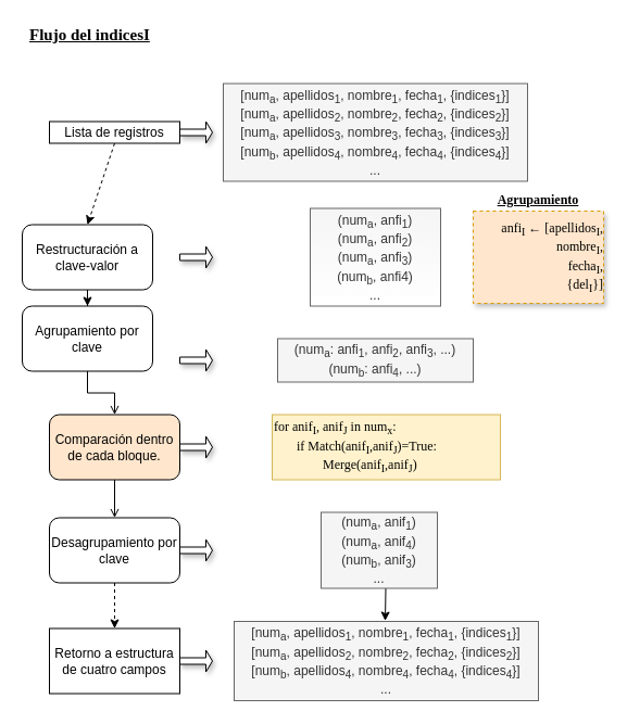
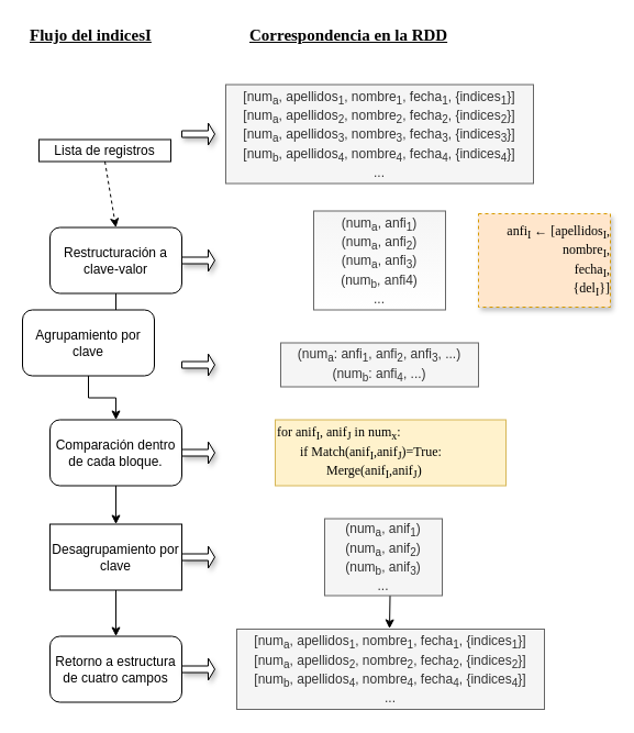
  <mxCell id="0" />
  <mxCell id="1" parent="0" />
  <mxCell id="2" value="" style="edgeStyle=orthogonalEdgeStyle;rounded=0;orthogonalLoop=1;jettySize=auto;html=1;fontFamily=Verdana;" edge="1" parent="1" source="3" target="6"><mxGeometry relative="1" as="geometry" /></mxCell>
- <mxCell id="3" value="&lt;div&gt;Restructuración a &lt;br&gt;&lt;/div&gt;&lt;div&gt;clave-valor&lt;/div&gt;" style="rounded=1;whiteSpace=wrap;html=1;" vertex="1" parent="1"><mxGeometry x="20" y="206.5" width="120" height="60" as="geometry" /></mxCell>
+ <mxCell id="3" value="&lt;div&gt;Restructuración a &lt;br&gt;&lt;/div&gt;&lt;div&gt;clave-valor&lt;/div&gt;" style="rounded=1;whiteSpace=wrap;html=1;" vertex="1" parent="1"><mxGeometry x="45" y="206.5" width="120" height="60" as="geometry" /></mxCell>
  <mxCell id="4" value="" style="endArrow=classic;html=1;exitX=0.5;exitY=1;exitDx=0;exitDy=0;entryX=0.5;entryY=0;entryDx=0;entryDy=0;dashed=1;" edge="1" parent="1" source="12" target="3"><mxGeometry width="50" height="50" relative="1" as="geometry"><mxPoint x="105" y="146.5" as="sourcePoint" /><mxPoint x="104.5" y="176.5" as="targetPoint" /></mxGeometry></mxCell>
- <mxCell id="5" value="" style="edgeStyle=orthogonalEdgeStyle;rounded=0;orthogonalLoop=1;jettySize=auto;html=1;fontFamily=Verdana;endArrow=open;" edge="1" parent="1" source="6" target="8"><mxGeometry relative="1" as="geometry" /></mxCell>
+ <mxCell id="5" value="" style="edgeStyle=orthogonalEdgeStyle;rounded=0;orthogonalLoop=1;jettySize=auto;html=1;fontFamily=Verdana;" edge="1" parent="1" source="6" target="8"><mxGeometry relative="1" as="geometry" /></mxCell>
  <mxCell id="6" value="Agrupamiento por clave" style="rounded=1;whiteSpace=wrap;html=1;" vertex="1" parent="1"><mxGeometry x="20" y="281.5" width="120" height="60" as="geometry" /></mxCell>
- <mxCell id="7" value="" style="edgeStyle=orthogonalEdgeStyle;rounded=0;orthogonalLoop=1;jettySize=auto;html=1;fontFamily=Verdana;endArrow=open;" edge="1" parent="1" source="8" target="10"><mxGeometry relative="1" as="geometry" /></mxCell>
- <mxCell id="8" value="&lt;div&gt;Comparación dentro de cada bloque.&lt;/div&gt;" style="rounded=1;whiteSpace=wrap;html=1;fillColor=#ffe6cc;" vertex="1" parent="1"><mxGeometry x="45" y="381.5" width="120" height="60" as="geometry" /></mxCell>
- <mxCell id="9" value="" style="edgeStyle=orthogonalEdgeStyle;rounded=0;orthogonalLoop=1;jettySize=auto;html=1;fontFamily=Verdana;dashed=1;" edge="1" parent="1" source="10" target="11"><mxGeometry relative="1" as="geometry" /></mxCell>
- <mxCell id="10" value="&lt;div&gt;Desagrupamiento por clave&lt;/div&gt;" style="rounded=1;whiteSpace=wrap;html=1;" vertex="1" parent="1"><mxGeometry x="45" y="476.5" width="120" height="60" as="geometry" /></mxCell>
- <mxCell id="11" value="Retorno a estructura de cuatro campos" style="whiteSpace=wrap;html=1;rounded=0;" vertex="1" parent="1"><mxGeometry x="45" y="578.5" width="120" height="60" as="geometry" /></mxCell>
- <mxCell id="12" value="Lista de registros" style="text;html=1;strokeColor=#000000;fillColor=none;align=center;verticalAlign=middle;whiteSpace=wrap;rounded=0;" vertex="1" parent="1"><mxGeometry x="45" y="111.5" width="120" height="20" as="geometry" /></mxCell>
+ <mxCell id="7" value="" style="edgeStyle=orthogonalEdgeStyle;rounded=0;orthogonalLoop=1;jettySize=auto;html=1;fontFamily=Verdana;" edge="1" parent="1" source="8" target="10"><mxGeometry relative="1" as="geometry" /></mxCell>
+ <mxCell id="8" value="&lt;div&gt;Comparación dentro de cada bloque.&lt;/div&gt;" style="rounded=1;whiteSpace=wrap;html=1;" vertex="1" parent="1"><mxGeometry x="45" y="381.5" width="120" height="60" as="geometry" /></mxCell>
+ <mxCell id="9" value="" style="edgeStyle=orthogonalEdgeStyle;rounded=0;orthogonalLoop=1;jettySize=auto;html=1;fontFamily=Verdana;" edge="1" parent="1" source="10" target="11"><mxGeometry relative="1" as="geometry" /></mxCell>
+ <mxCell id="10" value="&lt;div&gt;Desagrupamiento por clave&lt;/div&gt;" style="whiteSpace=wrap;html=1;rounded=0;" vertex="1" parent="1"><mxGeometry x="45" y="476.5" width="120" height="60" as="geometry" /></mxCell>
+ <mxCell id="11" value="Retorno a estructura de cuatro campos" style="rounded=1;whiteSpace=wrap;html=1;" vertex="1" parent="1"><mxGeometry x="45" y="578.5" width="120" height="60" as="geometry" /></mxCell>
+ <mxCell id="12" value="Lista de registros" style="text;html=1;strokeColor=#000000;fillColor=none;align=center;verticalAlign=middle;whiteSpace=wrap;rounded=0;" vertex="1" parent="1"><mxGeometry x="35" y="126.5" width="120" height="20" as="geometry" /></mxCell>
  <mxCell id="13" value="&lt;div&gt;(num&lt;sub&gt;a&lt;/sub&gt;: anfi&lt;sub&gt;1&lt;/sub&gt;, anfi&lt;sub&gt;2&lt;/sub&gt;, anfi&lt;sub&gt;3&lt;/sub&gt;, ...)&lt;/div&gt;&lt;div&gt;(num&lt;sub&gt;b&lt;/sub&gt;: anfi&lt;sub&gt;4&lt;/sub&gt;, ...)&lt;/div&gt;" style="rounded=0;whiteSpace=wrap;html=1;fillColor=#f5f5f5;strokeColor=#666666;fontColor=#333333;" vertex="1" parent="1"><mxGeometry x="255" y="311.5" width="180" height="40" as="geometry" /></mxCell>
  <mxCell id="14" value="&lt;div&gt;&lt;font face=&quot;Garamond&quot;&gt;for anif&lt;sub&gt;I&lt;/sub&gt;, anif&lt;sub&gt;J&lt;/sub&gt; in num&lt;sub&gt;x&lt;/sub&gt;:&lt;/font&gt;&lt;/div&gt;&lt;div&gt;&lt;font face=&quot;Garamond&quot;&gt;&amp;nbsp;&amp;nbsp;&amp;nbsp;&amp;nbsp;&amp;nbsp;&amp;nbsp; if Match(anif&lt;sub&gt;I&lt;/sub&gt;,anif&lt;sub&gt;J&lt;/sub&gt;)=True: &lt;span&gt;&lt;span&gt;&lt;br&gt;&lt;/span&gt;&lt;/span&gt;&lt;/font&gt;&lt;/div&gt;&lt;div&gt;&lt;font face=&quot;Garamond&quot;&gt;&lt;span&gt;&lt;span&gt;&amp;nbsp;&amp;nbsp;&amp;nbsp;&amp;nbsp;&amp;nbsp;&amp;nbsp;&amp;nbsp;&amp;nbsp;&amp;nbsp;&amp;nbsp;&amp;nbsp;&amp;nbsp;&amp;nbsp;&amp;nbsp; Merge(anif&lt;sub&gt;I&lt;/sub&gt;,anif&lt;sub&gt;J&lt;/sub&gt;)&lt;/span&gt;&lt;/span&gt;&lt;/font&gt;&lt;/div&gt;" style="rounded=0;whiteSpace=wrap;html=1;fontFamily=Verdana;align=left;fillColor=#fff2cc;strokeColor=#d6b656;" vertex="1" parent="1"><mxGeometry x="250" y="381.5" width="210" height="60" as="geometry" /></mxCell>
  <mxCell id="15" value="" style="endArrow=classic;html=1;" edge="1" parent="1"><mxGeometry width="50" height="50" relative="1" as="geometry"><mxPoint x="354.5" y="541.5" as="sourcePoint" /><mxPoint x="354" y="571.5" as="targetPoint" /></mxGeometry></mxCell>
  <mxCell id="16" value="&lt;div&gt;(num&lt;sub&gt;a&lt;/sub&gt;, anfi&lt;sub&gt;1&lt;/sub&gt;)&lt;/div&gt;&lt;div&gt;&lt;div&gt;(num&lt;sub&gt;a&lt;/sub&gt;, anfi&lt;sub&gt;2&lt;/sub&gt;)&lt;/div&gt;&lt;div&gt;&lt;div&gt;(num&lt;sub&gt;a&lt;/sub&gt;, anfi&lt;sub&gt;3&lt;/sub&gt;)&lt;/div&gt;&lt;div&gt;&lt;div&gt;(num&lt;sub&gt;b&lt;/sub&gt;, anfi4)&lt;/div&gt;&lt;/div&gt;&lt;/div&gt;&lt;/div&gt;&lt;div&gt;...&lt;br&gt;&lt;/div&gt;" style="rounded=0;whiteSpace=wrap;html=1;fillColor=#f5f5f5;strokeColor=#666666;fontColor=#333333;gradientColor=#ffffff;" vertex="1" parent="1"><mxGeometry x="285" y="191.5" width="120" height="90" as="geometry" /></mxCell>
- <mxCell id="17" value="&lt;div&gt;(num&lt;sub&gt;a&lt;/sub&gt;, anif&lt;sub&gt;1&lt;/sub&gt;)&lt;/div&gt;&lt;div&gt;(num&lt;sub&gt;a&lt;/sub&gt;, anif&lt;sub&gt;4&lt;/sub&gt;)&lt;/div&gt;&lt;div&gt;(num&lt;sub&gt;b&lt;/sub&gt;, anif&lt;sub&gt;3&lt;/sub&gt;)&lt;/div&gt;&lt;div&gt;...&lt;br&gt;&lt;/div&gt;" style="rounded=0;whiteSpace=wrap;html=1;fillColor=#f5f5f5;strokeColor=#666666;fontColor=#333333;" vertex="1" parent="1"><mxGeometry x="295" y="471.5" width="107" height="70" as="geometry" /></mxCell>
+ <mxCell id="17" value="&lt;div&gt;(num&lt;sub&gt;a&lt;/sub&gt;, anif&lt;sub&gt;1&lt;/sub&gt;)&lt;/div&gt;&lt;div&gt;(num&lt;sub&gt;a&lt;/sub&gt;, anif&lt;sub&gt;2&lt;/sub&gt;)&lt;/div&gt;&lt;div&gt;(num&lt;sub&gt;b&lt;/sub&gt;, anif&lt;sub&gt;3&lt;/sub&gt;)&lt;/div&gt;&lt;div&gt;...&lt;br&gt;&lt;/div&gt;" style="rounded=0;whiteSpace=wrap;html=1;fillColor=#f5f5f5;strokeColor=#666666;fontColor=#333333;" vertex="1" parent="1"><mxGeometry x="295" y="471.5" width="107" height="70" as="geometry" /></mxCell>
  <mxCell id="18" value="&lt;div&gt;[num&lt;sub&gt;a&lt;/sub&gt;, apellidos&lt;sub&gt;1&lt;/sub&gt;, nombre&lt;sub&gt;1&lt;/sub&gt;, fecha&lt;sub&gt;1&lt;/sub&gt;, {indices&lt;sub&gt;1&lt;/sub&gt;}]&lt;/div&gt;&lt;div&gt;&lt;div&gt;[num&lt;sub&gt;a&lt;/sub&gt;, apellidos&lt;sub&gt;2&lt;/sub&gt;, nombre&lt;sub&gt;2&lt;/sub&gt;, fecha&lt;sub&gt;2&lt;/sub&gt;, {indices&lt;sub&gt;2&lt;/sub&gt;}]&lt;/div&gt;&lt;div&gt;&lt;div&gt;[num&lt;sub&gt;a&lt;/sub&gt;, apellidos&lt;sub&gt;3&lt;/sub&gt;, nombre&lt;sub&gt;3&lt;/sub&gt;, fecha&lt;sub&gt;3&lt;/sub&gt;, {indices&lt;sub&gt;3&lt;/sub&gt;}]&lt;/div&gt;&lt;div&gt;[num&lt;sub&gt;b&lt;/sub&gt;, apellidos&lt;sub&gt;4&lt;/sub&gt;, nombre&lt;sub&gt;4&lt;/sub&gt;, fecha&lt;sub&gt;4&lt;/sub&gt;, {indices&lt;sub&gt;4&lt;/sub&gt;}]&lt;/div&gt;&lt;div&gt;...&lt;br&gt;&lt;/div&gt;&lt;/div&gt;&lt;/div&gt;" style="text;html=1;strokeColor=#666666;fillColor=#f5f5f5;align=center;verticalAlign=middle;whiteSpace=wrap;rounded=0;fontColor=#333333;" vertex="1" parent="1"><mxGeometry x="205" y="76.5" width="280" height="90" as="geometry" /></mxCell>
  <mxCell id="19" value="&lt;div align=&quot;right&quot;&gt;anfi&lt;sub&gt;I&lt;/sub&gt; ← [apellidos&lt;sub&gt;I&lt;/sub&gt;, nombre&lt;sub&gt;I&lt;/sub&gt;, &lt;br&gt;&lt;/div&gt;&lt;div align=&quot;right&quot;&gt;fecha&lt;sub&gt;I&lt;/sub&gt;,&lt;/div&gt;&lt;div align=&quot;right&quot;&gt; {del&lt;sub&gt;I&lt;/sub&gt;}]&lt;/div&gt;" style="rounded=0;whiteSpace=wrap;html=1;fontFamily=Verdana;align=left;fillColor=#ffe6cc;strokeColor=#d79b00;dashed=1;gradientColor=none;shadow=1;comic=0;glass=0;" vertex="1" parent="1"><mxGeometry x="435" y="194" width="120" height="85" as="geometry" /></mxCell>
  <mxCell id="20" value="" style="shape=singleArrow;whiteSpace=wrap;html=1;shadow=1;glass=0;comic=0;gradientColor=none;fontFamily=Verdana;align=left;" vertex="1" parent="1"><mxGeometry x="165" y="111.5" width="30" height="20" as="geometry" /></mxCell>
  <mxCell id="21" value="" style="shape=singleArrow;whiteSpace=wrap;html=1;shadow=1;glass=0;comic=0;gradientColor=none;fontFamily=Verdana;align=left;" vertex="1" parent="1"><mxGeometry x="165" y="226.5" width="30" height="20" as="geometry" /></mxCell>
  <mxCell id="22" value="" style="shape=singleArrow;whiteSpace=wrap;html=1;shadow=1;glass=0;comic=0;gradientColor=none;fontFamily=Verdana;align=left;" vertex="1" parent="1"><mxGeometry x="165" y="321.5" width="30" height="20" as="geometry" /></mxCell>
  <mxCell id="23" value="" style="shape=singleArrow;whiteSpace=wrap;html=1;shadow=1;glass=0;comic=0;gradientColor=none;fontFamily=Verdana;align=left;" vertex="1" parent="1"><mxGeometry x="165" y="401.5" width="30" height="20" as="geometry" /></mxCell>
  <mxCell id="24" value="" style="shape=singleArrow;whiteSpace=wrap;html=1;shadow=1;glass=0;comic=0;gradientColor=none;fontFamily=Verdana;align=left;" vertex="1" parent="1"><mxGeometry x="165" y="496.5" width="30" height="20" as="geometry" /></mxCell>
  <mxCell id="25" value="" style="shape=singleArrow;whiteSpace=wrap;html=1;shadow=1;glass=0;comic=0;gradientColor=none;fontFamily=Verdana;align=left;" vertex="1" parent="1"><mxGeometry x="165" y="598.5" width="30" height="20" as="geometry" /></mxCell>
  <mxCell id="26" value="&lt;div&gt;[num&lt;sub&gt;a&lt;/sub&gt;, apellidos&lt;sub&gt;1&lt;/sub&gt;, nombre&lt;sub&gt;1&lt;/sub&gt;, fecha&lt;sub&gt;1&lt;/sub&gt;, {indices&lt;sub&gt;1&lt;/sub&gt;}]&lt;/div&gt;&lt;div&gt;&lt;div&gt;[num&lt;sub&gt;a&lt;/sub&gt;, apellidos&lt;sub&gt;2&lt;/sub&gt;, nombre&lt;sub&gt;2&lt;/sub&gt;, fecha&lt;sub&gt;2&lt;/sub&gt;, {indices&lt;sub&gt;2&lt;/sub&gt;}]&lt;/div&gt;&lt;div&gt;&lt;div&gt;[num&lt;sub&gt;b&lt;/sub&gt;, apellidos&lt;sub&gt;4&lt;/sub&gt;, nombre&lt;sub&gt;4&lt;/sub&gt;, fecha&lt;sub&gt;4&lt;/sub&gt;, {indices&lt;sub&gt;4&lt;/sub&gt;}]&lt;/div&gt;&lt;div&gt;...&lt;br&gt;&lt;/div&gt;&lt;/div&gt;&lt;/div&gt;" style="text;html=1;strokeColor=#666666;fillColor=#f5f5f5;align=center;verticalAlign=middle;whiteSpace=wrap;rounded=0;fontColor=#333333;" vertex="1" parent="1"><mxGeometry x="215" y="572" width="280" height="73" as="geometry" /></mxCell>
- <mxCell id="27" value="&lt;u&gt;&lt;b&gt;Agrupamiento&lt;/b&gt;&lt;/u&gt;" style="text;html=1;strokeColor=none;fillColor=none;align=center;verticalAlign=middle;whiteSpace=wrap;rounded=0;shadow=1;glass=0;comic=0;fontFamily=Verdana;" vertex="1" parent="1"><mxGeometry x="475" y="174" width="40" height="20" as="geometry" /></mxCell>
  <mxCell id="28" value="&lt;font style=&quot;font-size: 15px&quot;&gt;&lt;u&gt;&lt;b&gt;Flujo del indicesI&lt;/b&gt;&lt;/u&gt;&lt;/font&gt;" style="text;html=1;resizable=0;points=[];autosize=1;align=left;verticalAlign=top;spacingTop=-4;fontFamily=Verdana;rounded=1;" vertex="1" parent="1"><mxGeometry x="25" y="20" width="180" height="20" as="geometry" /></mxCell>
+ <mxCell id="29" value="&lt;font style=&quot;font-size: 15px&quot;&gt;&lt;u&gt;&lt;b&gt;Correspondencia en la RDD&lt;br&gt;&lt;/b&gt;&lt;/u&gt;&lt;/font&gt;" style="text;html=1;resizable=0;points=[];autosize=1;align=left;verticalAlign=top;spacingTop=-4;fontFamily=Verdana;" vertex="1" parent="1"><mxGeometry x="225" y="20" width="250" height="20" as="geometry" /></mxCell>
